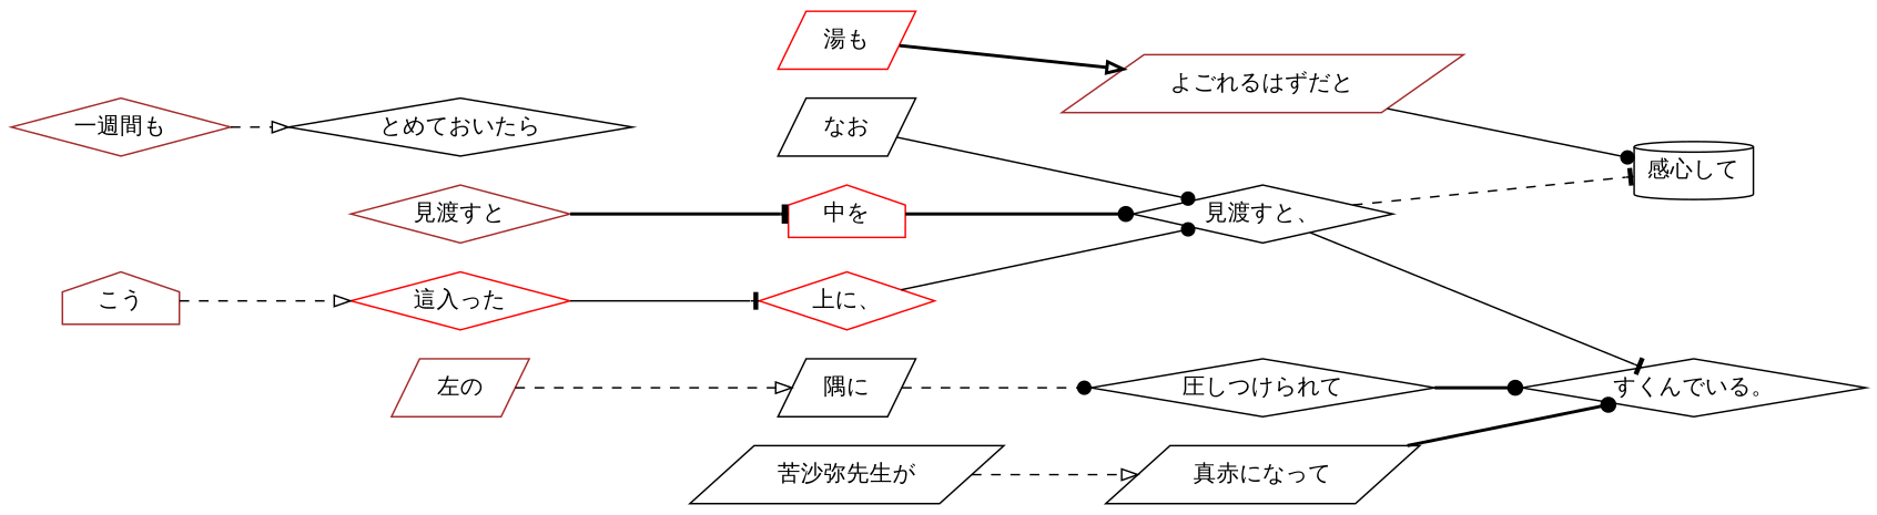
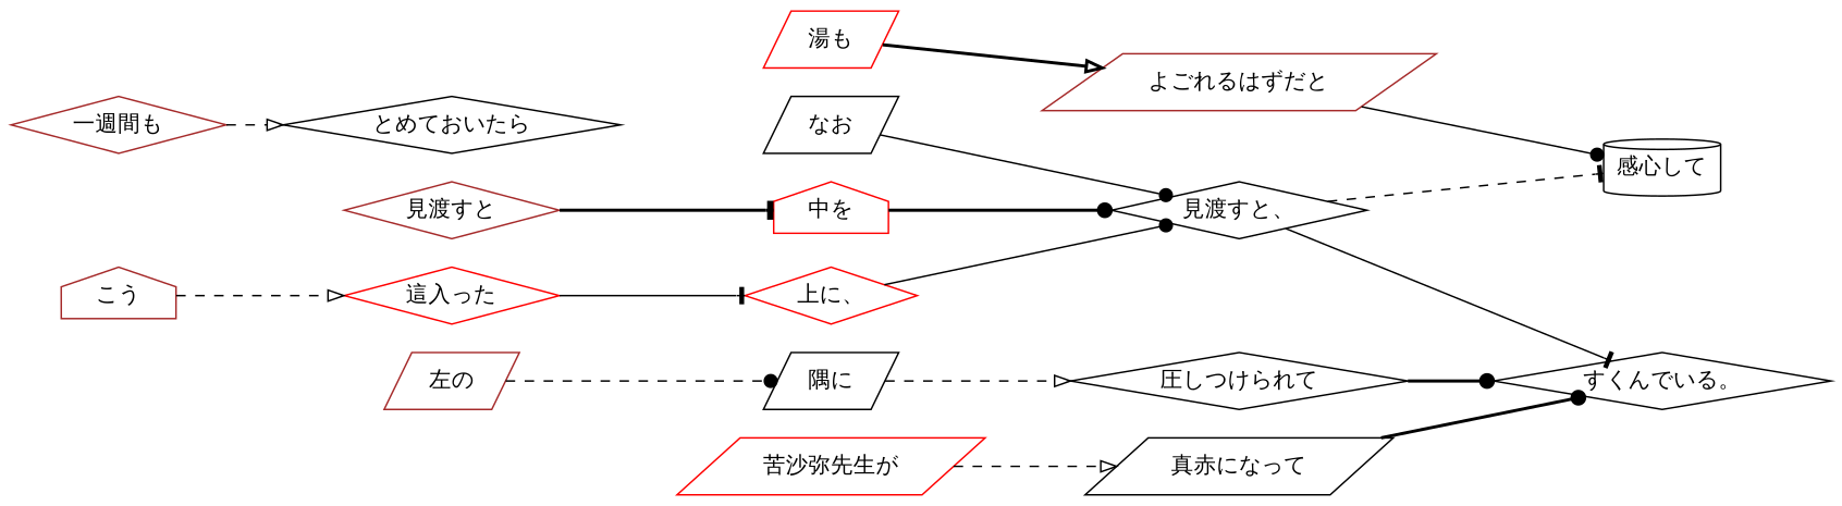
  digraph {
    fontname="Noto Serif"
    rankdir=LR
    node [color=black fontname="Noto Serif" shape=diamond]
    edge [arrowhead=dot fontname="Noto Serif" style=dashed]
    n1 [color=brown label="こう" shape=house]
    n2 [color=red label="這入った"]
    n3 [color=red label="上に、"]
    n4 [label="見渡すと、"]
    n5 [label="感心して" shape=cylinder]
    n6 [label="すくんでいる。"]
    n7 [color=brown label="一週間も"]
    n8 [label="とめておいたら"]
    n9 [color=brown label="よごれるはずだと" shape=parallelogram]
    n10 [color=red label="湯も" shape=parallelogram]
    n11 [label="なお" shape=parallelogram]
    n12 [color=brown label="見渡すと"]
    n13 [color=red label="中を" shape=house]
    n14 [color=brown label="左の" shape=parallelogram]
    n15 [label="隅に" shape=parallelogram]
    n16 [label="圧しつけられて"]
-   n17 [label="苦沙弥先生が" shape=parallelogram]
+   n17 [color=red label="苦沙弥先生が" shape=parallelogram]
    n18 [label="真赤になって" shape=parallelogram]
    n1 -> n2 [arrowhead=onormal]
    n2 -> n3 [arrowhead=tee style=solid]
    n3 -> n4 [style=solid]
    n4 -> n5 [arrowhead=tee]
    n4 -> n6 [arrowhead=tee style=solid]
    n7 -> n8 [arrowhead=onormal]
    n9 -> n5 [style=solid]
    n10 -> n9 [arrowhead=onormal style=bold]
    n11 -> n4 [style=solid]
    n12 -> n13 [arrowhead=tee style=bold]
    n13 -> n4 [style=bold]
-   n14 -> n15 [arrowhead=onormal]
-   n15 -> n16
+   n14 -> n15
+   n15 -> n16 [arrowhead=onormal]
    n16 -> n6 [style=bold]
    n17 -> n18 [arrowhead=onormal]
    n18 -> n6 [style=bold]
  }
